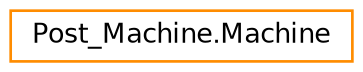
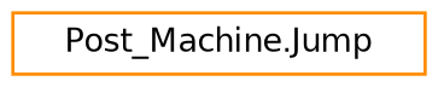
  digraph {
    rankdir=TB
-   n1 [color=darkorange fillcolor=white fontname=Helvetica fontsize=10 height=0.2 label="Post_Machine.Machine" shape=box style=filled width=0.4]
+   n1 [color=darkorange fillcolor=white fontname=Helvetica fontsize=10 height=0.2 label="Post_Machine.Jump" shape=box style=filled width=0.4]
  }
